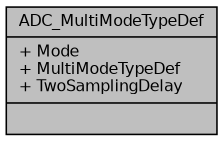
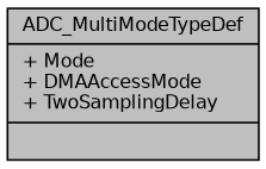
  digraph {
-   n1 [color=black fillcolor=grey75 fontcolor=black fontname=Helvetica fontsize=10 height=0.2 label="{ADC_MultiModeTypeDef\n|+ Mode\l+ MultiModeTypeDef\l+ TwoSamplingDelay\l|}" shape=record style=filled width=0.4]
+   n1 [color=black fillcolor=grey75 fontcolor=black fontname=Helvetica fontsize=10 height=0.2 label="{ADC_MultiModeTypeDef\n|+ Mode\l+ DMAAccessMode\l+ TwoSamplingDelay\l|}" shape=record style=filled width=0.4]
  }
